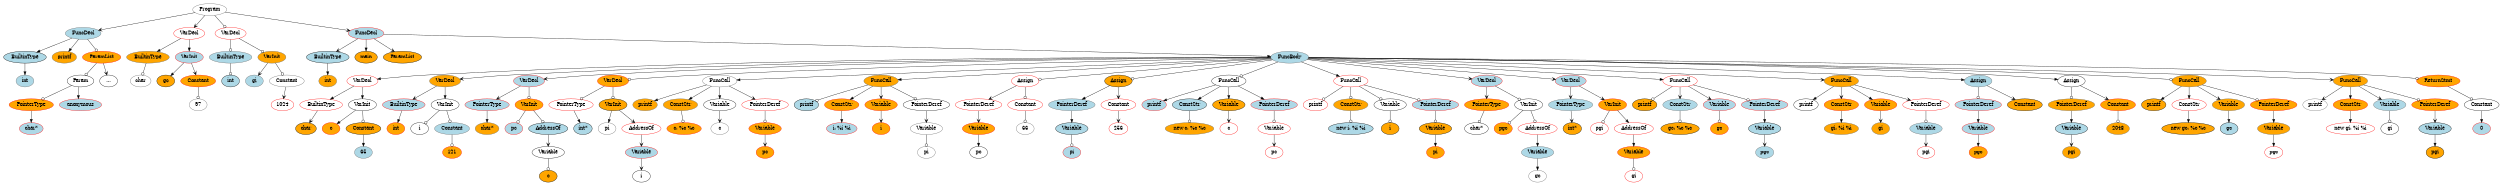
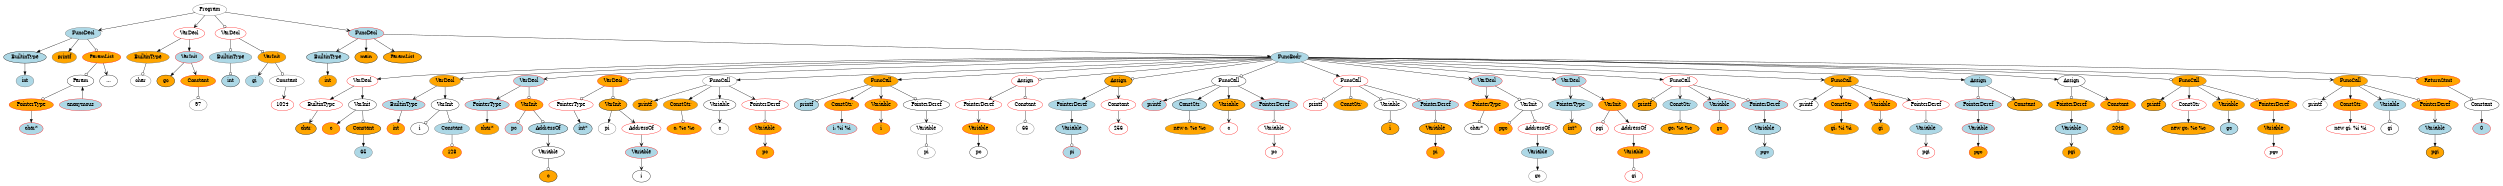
  digraph {
    node [color=red fillcolor=orange style=filled]
    edge [arrowhead=odot]
    n1 [color=gray40 fillcolor=white label=Program]
    n2 [color=gray40 fillcolor=lightblue label=FuncDecl]
    n3 [fillcolor=white label=VarDecl]
    n4 [fillcolor=white label=VarDecl]
    n5 [fillcolor=lightblue label=FuncDecl]
    n6 [color=black fillcolor=lightblue label=BuiltinType]
    n7 [color=gray40 label=printf]
    n8 [label=ParamList]
    n9 [color=gray40 label=BuiltinType]
    n10 [fillcolor=lightblue label=VarInit]
    n11 [color=gray40 fillcolor=lightblue label=BuiltinType]
    n12 [color=gray40 label=VarInit]
    n13 [color=black fillcolor=lightblue label=BuiltinType]
    n14 [color=black label=main]
    n15 [color=black label=ParamList]
    n16 [color=gray40 fillcolor=lightblue label=FuncBody]
    n17 [color=gray40 fillcolor=lightblue label=int]
    n18 [color=black fillcolor=white label=Param]
    n19 [color=black fillcolor=white label="..."]
    n20 [label=PointerType]
    n21 [fillcolor=lightblue label=anonymous]
    n22 [fillcolor=lightblue label="char*"]
    n23 [color=gray40 fillcolor=white label=char]
    n24 [color=black label=gc]
    n25 [label=Constant]
    n26 [color=gray40 fillcolor=white label=97]
    n27 [color=black fillcolor=lightblue label=int]
    n28 [color=gray40 fillcolor=lightblue label=gi]
    n29 [color=gray40 fillcolor=white label=Constant]
    n30 [fillcolor=white label=1024]
    n31 [color=gray40 label=int]
    n32 [fillcolor=white label=VarDecl]
    n33 [color=gray40 label=VarDecl]
    n34 [fillcolor=lightblue label=VarDecl]
    n35 [label=VarDecl]
    n36 [color=gray40 fillcolor=white label=FuncCall]
    n37 [color=gray40 label=FuncCall]
    n38 [fillcolor=white label=Assign]
    n39 [color=black label=Assign]
    n40 [color=black fillcolor=white label=FuncCall]
    n41 [fillcolor=white label=FuncCall]
    n42 [fillcolor=lightblue label=VarDecl]
    n43 [fillcolor=lightblue label=VarDecl]
    n44 [fillcolor=white label=FuncCall]
    n45 [color=gray40 label=FuncCall]
    n46 [color=gray40 fillcolor=lightblue label=Assign]
    n47 [color=black fillcolor=white label=Assign]
    n48 [color=gray40 label=FuncCall]
    n49 [color=gray40 label=FuncCall]
    n50 [label=ReturnStmt]
    n51 [fillcolor=white label=BuiltinType]
    n52 [color=black fillcolor=white label=VarInit]
    n53 [fillcolor=lightblue label=BuiltinType]
    n54 [color=black fillcolor=white label=VarInit]
    n55 [fillcolor=lightblue label=PointerType]
    n56 [label=VarInit]
    n57 [fillcolor=white label=PointerType]
    n58 [color=black label=VarInit]
    n59 [color=gray40 label=printf]
    n60 [color=gray40 label=ConstStr]
    n61 [color=black fillcolor=white label=Variable]
    n62 [fillcolor=white label=PointerDeref]
    n63 [color=black fillcolor=lightblue label=printf]
    n64 [label=ConstStr]
    n65 [label=Variable]
    n66 [color=black fillcolor=white label=PointerDeref]
    n67 [fillcolor=white label=PointerDeref]
    n68 [fillcolor=white label=Constant]
    n69 [color=gray40 fillcolor=lightblue label=PointerDeref]
    n70 [fillcolor=white label=Constant]
    n71 [fillcolor=lightblue label=printf]
    n72 [color=black fillcolor=lightblue label=ConstStr]
    n73 [color=black label=Variable]
    n74 [fillcolor=lightblue label=PointerDeref]
    n75 [fillcolor=white label=printf]
    n76 [color=gray40 label=ConstStr]
    n77 [color=black fillcolor=white label=Variable]
    n78 [fillcolor=lightblue label=PointerDeref]
    n79 [label=PointerType]
    n80 [color=black fillcolor=white label=VarInit]
    n81 [color=gray40 fillcolor=lightblue label=PointerType]
    n82 [label=VarInit]
    n83 [color=black label=printf]
    n84 [color=gray40 fillcolor=lightblue label=ConstStr]
    n85 [fillcolor=lightblue label=Variable]
    n86 [fillcolor=lightblue label=PointerDeref]
    n87 [color=black fillcolor=white label=printf]
    n88 [label=ConstStr]
    n89 [label=Variable]
    n90 [fillcolor=white label=PointerDeref]
    n91 [fillcolor=lightblue label=PointerDeref]
    n92 [color=black label=Constant]
    n93 [color=gray40 label=PointerDeref]
    n94 [label=Constant]
    n95 [color=black label=printf]
    n96 [fillcolor=white label=ConstStr]
    n97 [color=gray40 label=Variable]
    n98 [label=PointerDeref]
    n99 [color=gray40 fillcolor=white label=printf]
    n100 [label=ConstStr]
    n101 [color=gray40 fillcolor=lightblue label=Variable]
    n102 [label=PointerDeref]
    n103 [color=black fillcolor=white label=Constant]
    n104 [color=black label=char]
    n105 [label=c]
    n106 [color=black label=Constant]
    n107 [color=gray40 fillcolor=lightblue label=65]
    n108 [label=int]
    n109 [color=black fillcolor=white label=i]
    n110 [color=gray40 fillcolor=lightblue label=Constant]
-   n111 [label=121]
+   n111 [label=128]
    n112 [color=gray40 label="char*"]
    n113 [fillcolor=lightblue label=pc]
    n114 [color=black fillcolor=lightblue label=AddressOf]
    n115 [color=black fillcolor=white label=Variable]
    n116 [color=black label=c]
    n117 [color=black fillcolor=lightblue label="int*"]
    n118 [color=gray40 fillcolor=white label=pi]
    n119 [fillcolor=white label=AddressOf]
    n120 [fillcolor=lightblue label=Variable]
    n121 [color=black fillcolor=white label=i]
    n122 [label="c: %c %c"]
    n123 [color=gray40 fillcolor=white label=c]
    n124 [label=Variable]
    n125 [label=pc]
    n126 [fillcolor=lightblue label="i: %i %i"]
    n127 [label=i]
    n128 [color=gray40 fillcolor=white label=Variable]
    n129 [color=gray40 fillcolor=white label=pi]
    n130 [label=Variable]
    n131 [color=gray40 fillcolor=white label=66]
    n132 [color=black fillcolor=white label=pc]
    n133 [color=black fillcolor=lightblue label=Variable]
    n134 [fillcolor=white label=256]
    n135 [fillcolor=lightblue label=pi]
    n136 [color=gray40 label="new c: %c %c"]
    n137 [fillcolor=white label=c]
    n138 [fillcolor=white label=Variable]
    n139 [fillcolor=white label=pc]
-   n140 [color=black fillcolor=lightblue label="new i: %i %i"]
    n141 [color=black label=i]
    n142 [color=black label=Variable]
    n143 [label=pi]
    n144 [color=black fillcolor=white label="char*"]
    n145 [label=pgc]
    n146 [fillcolor=white label=AddressOf]
    n147 [color=gray40 fillcolor=lightblue label=Variable]
    n148 [color=gray40 fillcolor=white label=gc]
    n149 [color=black label="int*"]
    n150 [fillcolor=white label=pgi]
    n151 [fillcolor=white label=AddressOf]
    n152 [label=Variable]
    n153 [fillcolor=white label=gi]
    n154 [color=black label="gc: %c %c"]
    n155 [label=gc]
    n156 [color=black fillcolor=lightblue label=Variable]
    n157 [color=gray40 fillcolor=lightblue label=pgc]
    n158 [color=gray40 label="gi: %i %i"]
    n159 [color=gray40 label=gi]
    n160 [color=gray40 fillcolor=lightblue label=Variable]
    n161 [fillcolor=white label=pgi]
    n162 [fillcolor=lightblue label=Variable]
    n163 [label=pgc]
    n164 [color=black fillcolor=lightblue label=Variable]
    n165 [color=gray40 label=2048]
    n166 [color=gray40 label=pgi]
    n167 [color=black label="new gc: %c %c"]
    n168 [color=black fillcolor=lightblue label=gc]
    n169 [color=gray40 label=Variable]
    n170 [fillcolor=white label=pgc]
    n171 [fillcolor=white label="new gi: %i %i"]
    n172 [color=black fillcolor=white label=gi]
    n173 [color=black fillcolor=lightblue label=Variable]
    n174 [color=black label=pgi]
    n175 [fillcolor=lightblue label=0]
    n1 -> n2 [arrowhead=vee]
    n1 -> n3 [arrowhead=vee]
    n1 -> n4
    n1 -> n5 [arrowhead=vee]
    n2 -> n6 [arrowhead=normal]
    n2 -> n7 [arrowhead=normal]
    n2 -> n8
    n3 -> n9 [arrowhead=normal]
    n3 -> n10 [arrowhead=normal]
    n4 -> n11
    n4 -> n12
    n5 -> n13 [arrowhead=vee]
    n5 -> n14 [arrowhead=normal]
    n5 -> n15 [arrowhead=vee]
    n5 -> n16 [arrowhead=normal]
    n6 -> n17 [arrowhead=normal]
    n8 -> n18
    n8 -> n19 [arrowhead=vee]
    n9 -> n23
    n10 -> n24 [arrowhead=normal]
    n10 -> n25 [arrowhead=vee]
    n11 -> n27
    n12 -> n28 [arrowhead=vee]
    n12 -> n29
    n13 -> n31 [arrowhead=normal]
    n16 -> n32 [arrowhead=normal]
    n16 -> n33 [arrowhead=vee]
    n16 -> n34 [arrowhead=vee]
    n16 -> n35
    n16 -> n36 [arrowhead=normal]
    n16 -> n37 [arrowhead=normal]
    n16 -> n38
    n16 -> n39
    n16 -> n40
    n16 -> n41 [arrowhead=normal]
    n16 -> n42 [arrowhead=vee]
    n16 -> n43 [arrowhead=vee]
    n16 -> n44 [arrowhead=normal]
    n16 -> n45 [arrowhead=vee]
    n16 -> n46 [arrowhead=normal]
    n16 -> n47 [arrowhead=normal]
    n16 -> n48
    n16 -> n49 [arrowhead=vee]
    n16 -> n50
    n18 -> n20
-   n18 -> n21 [arrowhead=normal]
+   n21 -> n18 [arrowhead=normal]
    n20 -> n22 [arrowhead=normal]
    n25 -> n26
    n29 -> n30 [arrowhead=vee]
    n32 -> n51 [arrowhead=normal]
    n32 -> n52 [arrowhead=normal]
    n33 -> n53 [arrowhead=vee]
    n33 -> n54 [arrowhead=normal]
    n34 -> n55 [arrowhead=vee]
    n34 -> n56
    n35 -> n57
    n35 -> n58
    n36 -> n59 [arrowhead=normal]
    n36 -> n60 [arrowhead=normal]
    n36 -> n61 [arrowhead=normal]
    n36 -> n62 [arrowhead=vee]
    n37 -> n63
    n37 -> n64 [arrowhead=normal]
    n37 -> n65 [arrowhead=vee]
    n37 -> n66
    n38 -> n67 [arrowhead=vee]
    n38 -> n68
    n39 -> n69 [arrowhead=normal]
    n39 -> n70 [arrowhead=vee]
    n40 -> n71 [arrowhead=normal]
    n40 -> n72 [arrowhead=normal]
    n40 -> n73 [arrowhead=normal]
    n40 -> n74 [arrowhead=normal]
    n41 -> n75
    n41 -> n76
    n41 -> n77
    n41 -> n78
    n42 -> n79 [arrowhead=vee]
    n42 -> n80
    n43 -> n81 [arrowhead=vee]
    n43 -> n82 [arrowhead=vee]
    n44 -> n83
    n44 -> n84 [arrowhead=vee]
    n44 -> n85 [arrowhead=vee]
    n44 -> n86
    n45 -> n87 [arrowhead=normal]
    n45 -> n88 [arrowhead=vee]
    n45 -> n89 [arrowhead=normal]
    n45 -> n90 [arrowhead=vee]
    n46 -> n91
    n46 -> n92 [arrowhead=vee]
    n47 -> n93
    n47 -> n94 [arrowhead=vee]
    n48 -> n95 [arrowhead=normal]
    n48 -> n96 [arrowhead=normal]
    n48 -> n97 [arrowhead=vee]
    n48 -> n98
    n49 -> n99 [arrowhead=vee]
    n49 -> n100 [arrowhead=normal]
    n49 -> n101 [arrowhead=vee]
    n49 -> n102
    n50 -> n103
    n51 -> n104 [arrowhead=vee]
    n52 -> n105 [arrowhead=normal]
    n52 -> n106
    n53 -> n108 [arrowhead=normal]
    n54 -> n109
    n54 -> n110
    n55 -> n112 [arrowhead=normal]
    n56 -> n113
    n56 -> n114
    n57 -> n117 [arrowhead=normal]
    n58 -> n118 [arrowhead=normal]
    n58 -> n119 [arrowhead=vee]
    n60 -> n122
    n61 -> n123 [arrowhead=vee]
    n62 -> n124
    n64 -> n126 [arrowhead=normal]
    n65 -> n127 [arrowhead=vee]
    n66 -> n128 [arrowhead=vee]
    n67 -> n130 [arrowhead=vee]
    n68 -> n131
    n69 -> n133 [arrowhead=normal]
    n70 -> n134 [arrowhead=vee]
    n72 -> n136
    n73 -> n137 [arrowhead=vee]
    n74 -> n138
-   n76 -> n140
    n77 -> n141
    n78 -> n142
    n79 -> n144
    n80 -> n145
    n80 -> n146
    n81 -> n149 [arrowhead=vee]
    n82 -> n150
    n82 -> n151 [arrowhead=normal]
    n84 -> n154
    n85 -> n155
    n86 -> n156 [arrowhead=normal]
    n88 -> n158 [arrowhead=normal]
    n89 -> n159 [arrowhead=vee]
    n90 -> n160
    n91 -> n162 [arrowhead=normal]
    n93 -> n164 [arrowhead=normal]
    n94 -> n165
    n96 -> n167 [arrowhead=normal]
    n97 -> n168 [arrowhead=normal]
    n98 -> n169 [arrowhead=normal]
    n100 -> n171 [arrowhead=normal]
    n101 -> n172
    n102 -> n173 [arrowhead=vee]
    n103 -> n175 [arrowhead=normal]
    n106 -> n107 [arrowhead=normal]
    n110 -> n111
    n114 -> n115 [arrowhead=vee]
    n115 -> n116
    n119 -> n120 [arrowhead=vee]
    n120 -> n121 [arrowhead=vee]
    n124 -> n125 [arrowhead=vee]
    n128 -> n129
    n130 -> n132 [arrowhead=normal]
    n133 -> n135
    n138 -> n139 [arrowhead=vee]
    n142 -> n143 [arrowhead=normal]
    n146 -> n147 [arrowhead=normal]
    n147 -> n148 [arrowhead=normal]
    n151 -> n152 [arrowhead=normal]
    n152 -> n153
    n156 -> n157 [arrowhead=vee]
    n160 -> n161 [arrowhead=vee]
    n162 -> n163 [arrowhead=normal]
    n164 -> n166 [arrowhead=vee]
    n169 -> n170 [arrowhead=normal]
    n173 -> n174 [arrowhead=normal]
  }
